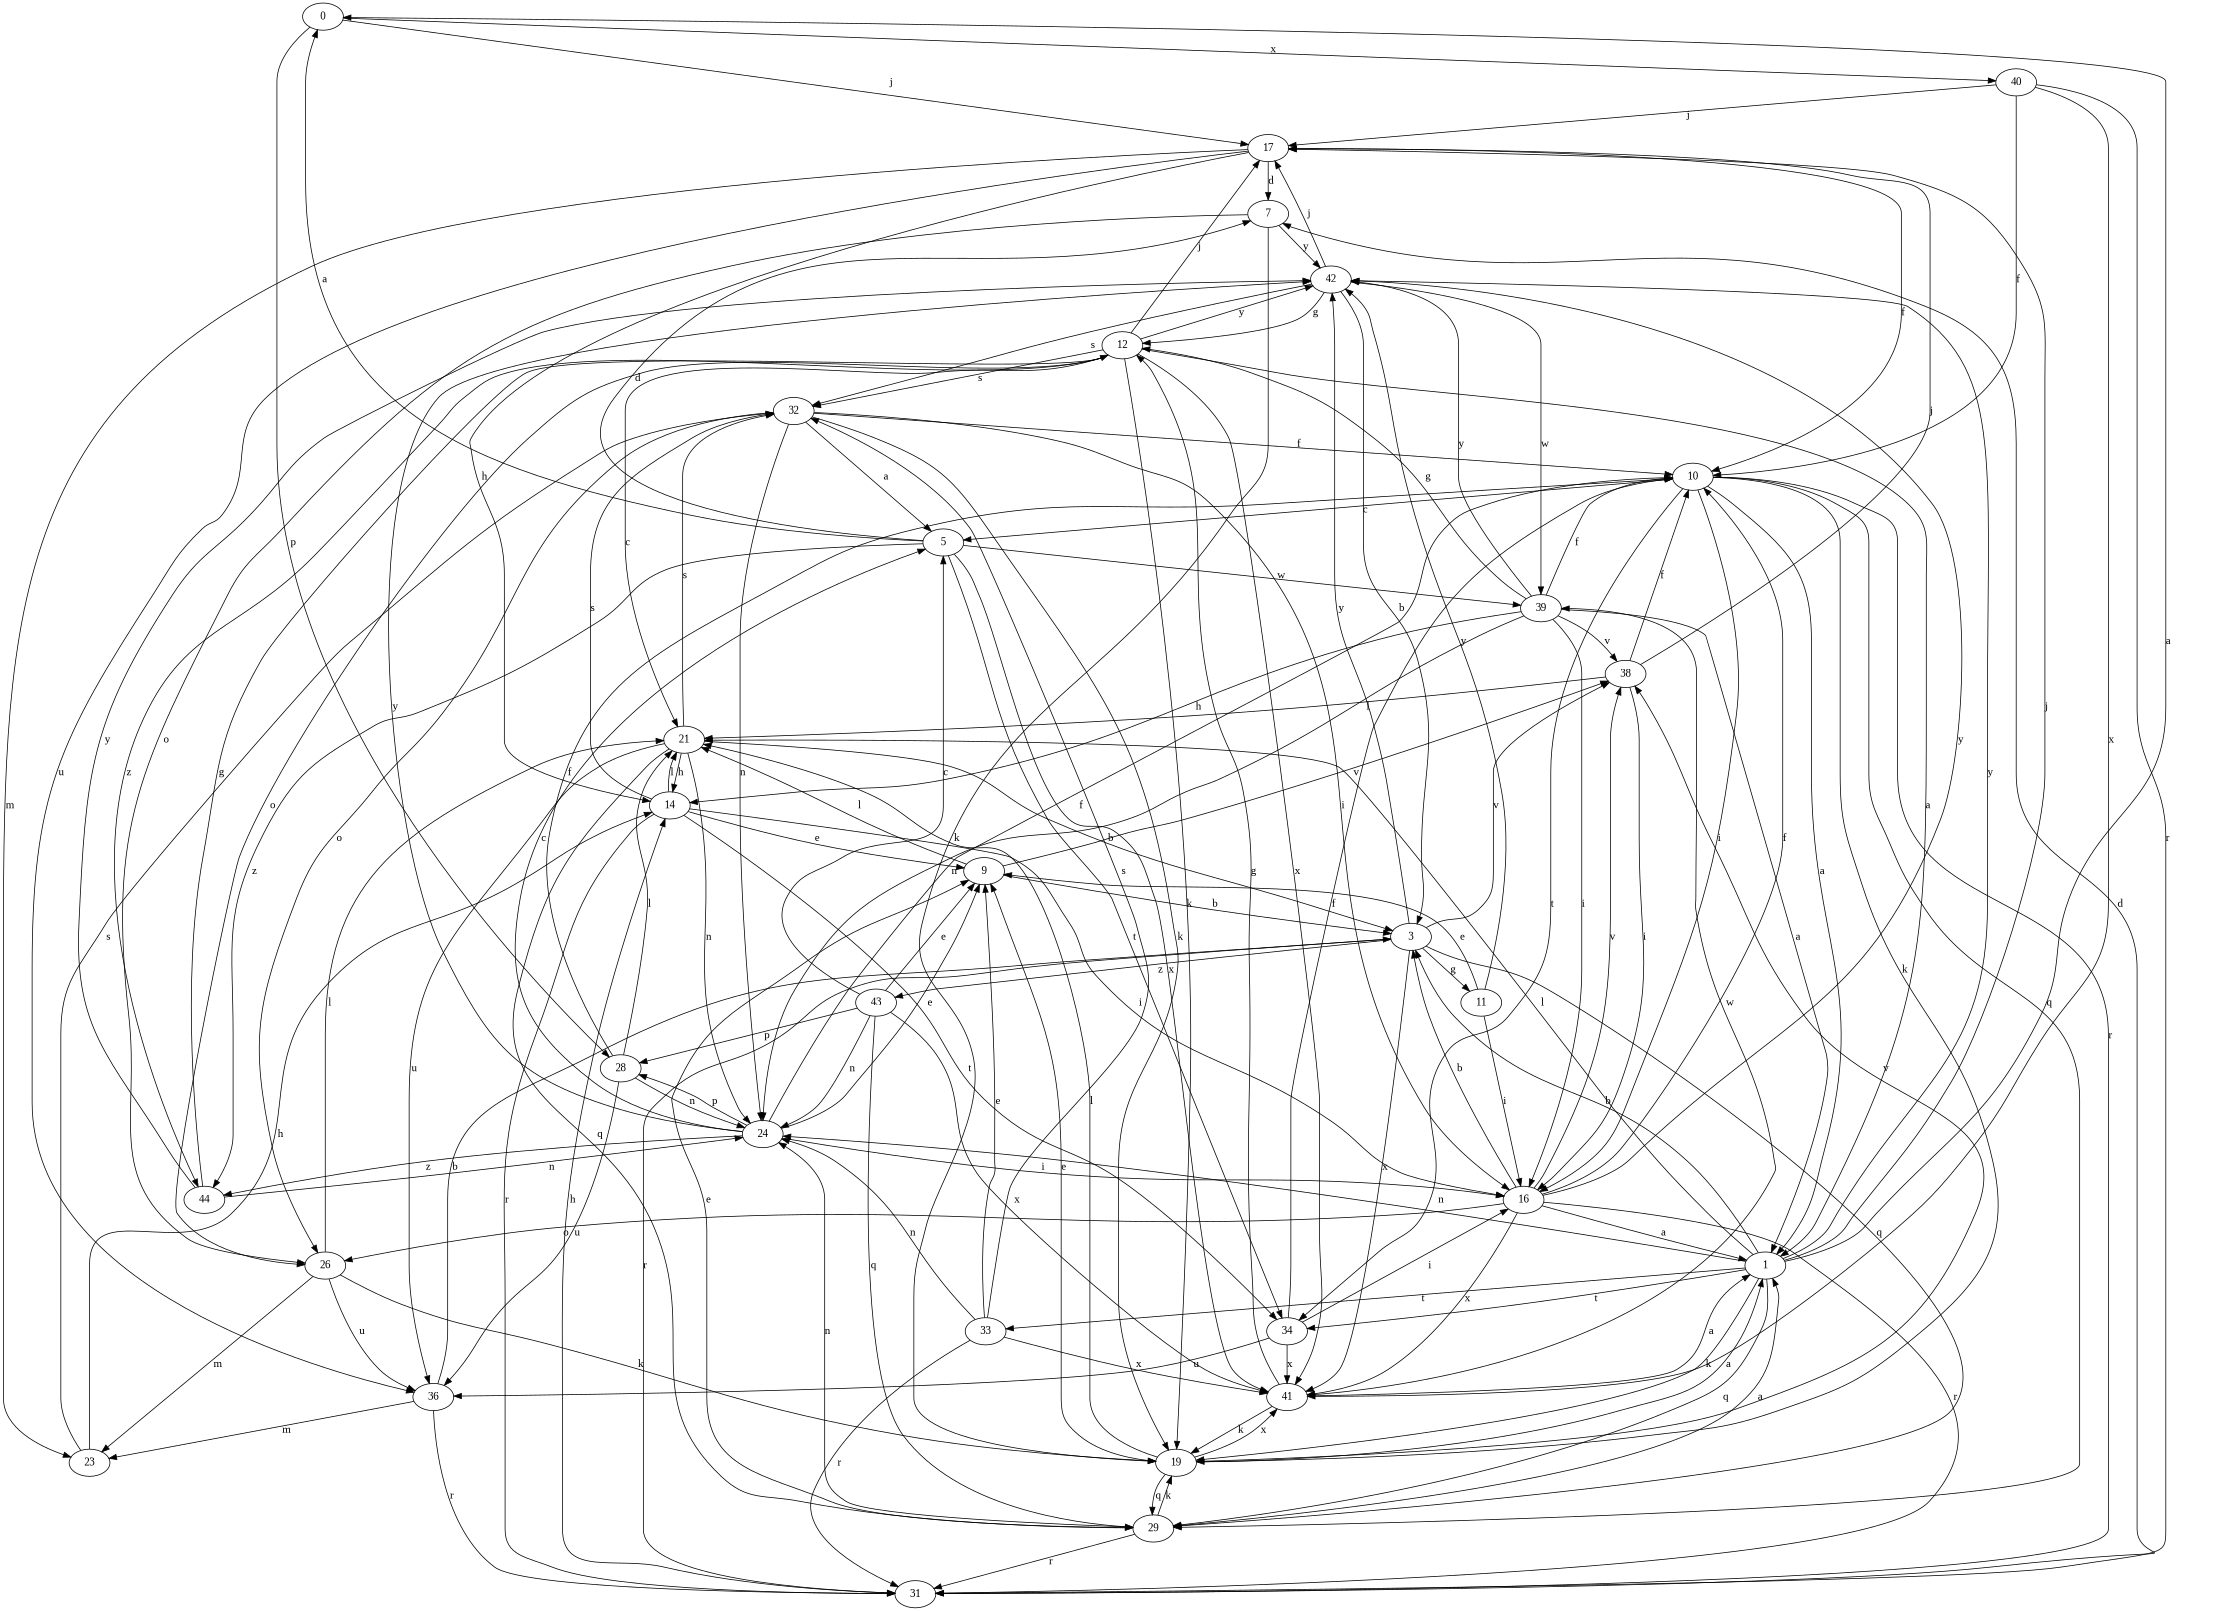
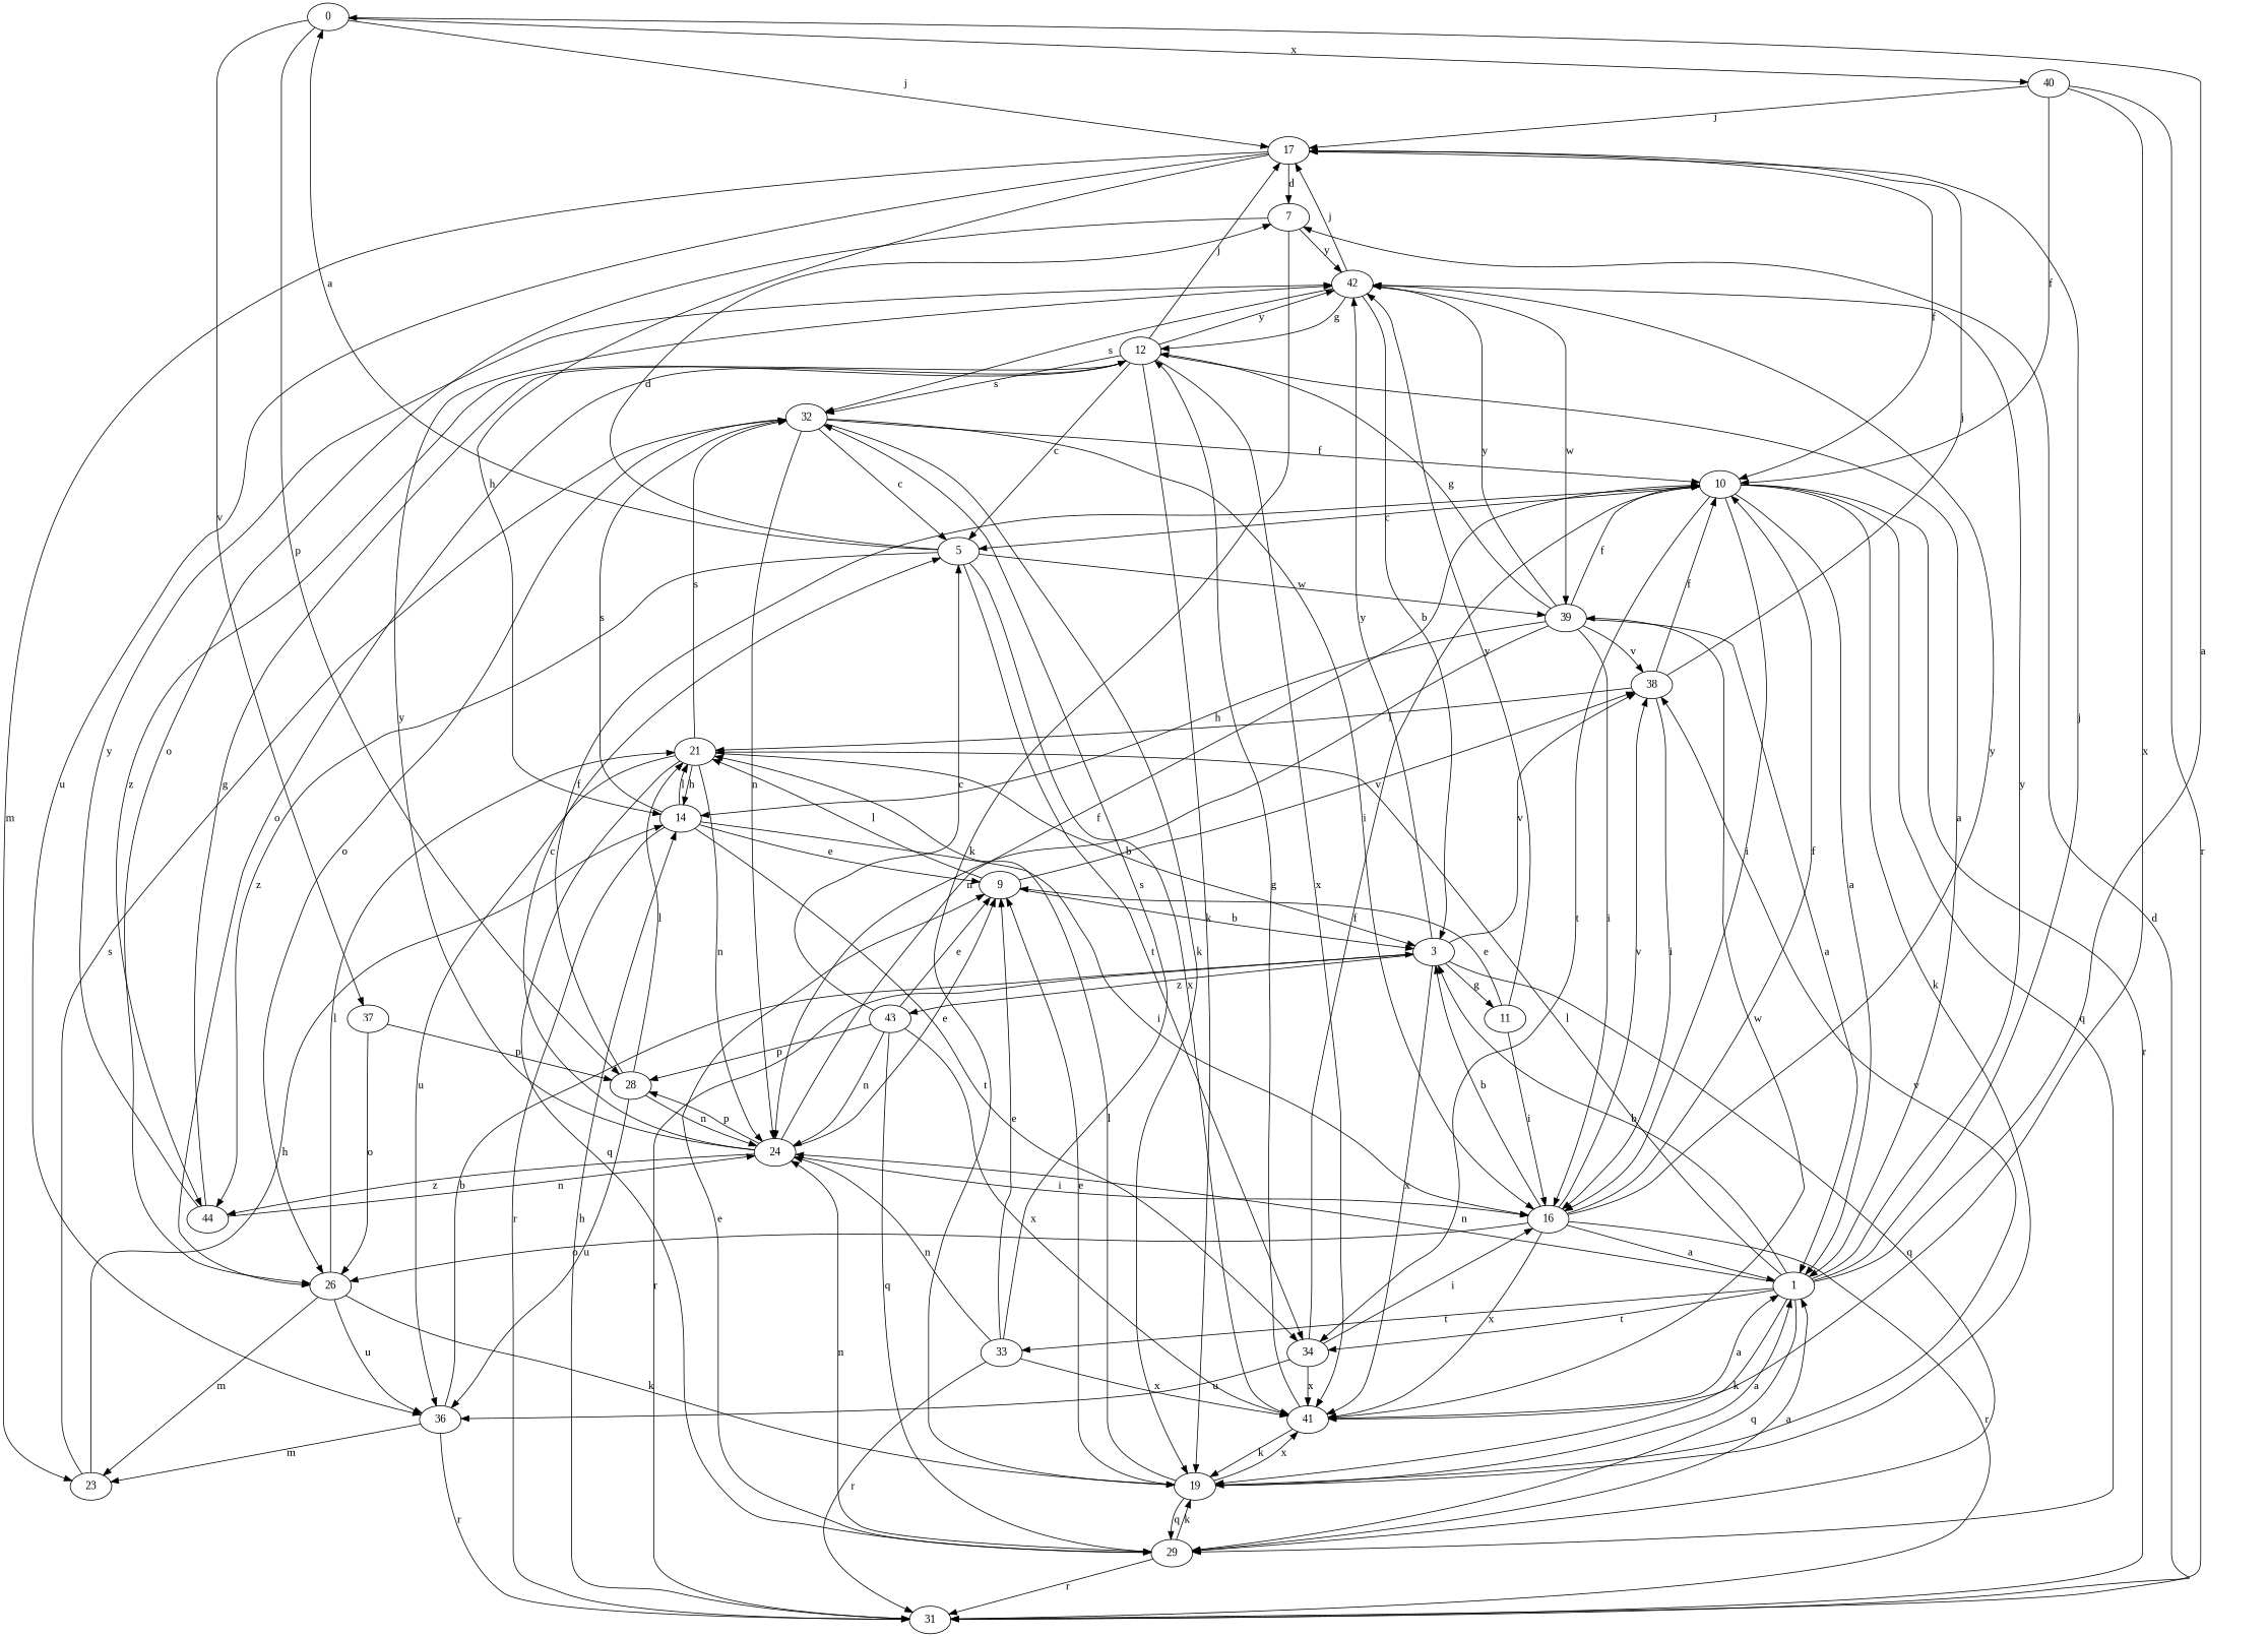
  strict digraph {
    fontname="Liberation Serif"
    node [fontname="Liberation Serif"]
    edge [fontname="Liberation Serif"]
    0
    17
    28
+   37
    40
    7
    10
    14
    23
    36
    24
    42
    5
    44
    9
    16
    21
    26
    31
    41
    1
    3
    19
    29
    33
    34
    11
    38
    43
    32
    39
    12
    0 -> 17 [label=j]
    0 -> 28 [label=p]
+   0 -> 37 [label=v]
    0 -> 40 [label=x]
    17 -> 7 [label=d]
    17 -> 10 [label=f]
    17 -> 14 [label=h]
    17 -> 23 [label=m]
    17 -> 36 [label=u]
    28 -> 10 [label=f]
    28 -> 36 [label=u]
    28 -> 24 [label=n]
    28 -> 21 [label=l]
+   37 -> 28 [label=p]
+   37 -> 26 [label=o]
    40 -> 17 [label=j]
    40 -> 10 [label=f]
    40 -> 31 [label=r]
    40 -> 41 [label=x]
    7 -> 42 [label=y]
    7 -> 26 [label=o]
    7 -> 19 [label=k]
    10 -> 5 [label=c]
    10 -> 16 [label=i]
    10 -> 31 [label=r]
    10 -> 1 [label=a]
    10 -> 19 [label=k]
    10 -> 29 [label=q]
    10 -> 34 [label=t]
    14 -> 9 [label=e]
    14 -> 16 [label=i]
    14 -> 21 [label=l]
    14 -> 31 [label=r]
    14 -> 34 [label=t]
    14 -> 32 [label=s]
    23 -> 14 [label=h]
    23 -> 32 [label=s]
    36 -> 23 [label=m]
    36 -> 31 [label=r]
    36 -> 3 [label=b]
    24 -> 28 [label=p]
    24 -> 10 [label=f]
    24 -> 42 [label=y]
    24 -> 5 [label=c]
    24 -> 44 [label=z]
    24 -> 9 [label=e]
    24 -> 16 [label=i]
    42 -> 17 [label=j]
    42 -> 3 [label=b]
    42 -> 32 [label=s]
    42 -> 39 [label=w]
    42 -> 12 [label=g]
    5 -> 0 [label=a]
    5 -> 7 [label=d]
    5 -> 44 [label=z]
    5 -> 41 [label=x]
    5 -> 34 [label=t]
    5 -> 39 [label=w]
    44 -> 24 [label=n]
    44 -> 42 [label=y]
    44 -> 12 [label=g]
    9 -> 21 [label=l]
    9 -> 3 [label=b]
    9 -> 38 [label=v]
    16 -> 10 [label=f]
    16 -> 42 [label=y]
    16 -> 26 [label=o]
    16 -> 31 [label=r]
    16 -> 41 [label=x]
    16 -> 1 [label=a]
    16 -> 3 [label=b]
    16 -> 38 [label=v]
    21 -> 14 [label=h]
    21 -> 36 [label=u]
    21 -> 24 [label=n]
    21 -> 3 [label=b]
    21 -> 29 [label=q]
    21 -> 32 [label=s]
    26 -> 23 [label=m]
    26 -> 36 [label=u]
    26 -> 21 [label=l]
    26 -> 19 [label=k]
    31 -> 7 [label=d]
    31 -> 14 [label=h]
    41 -> 1 [label=a]
    41 -> 19 [label=k]
    41 -> 39 [label=w]
    41 -> 12 [label=g]
    1 -> 0 [label=a]
    1 -> 17 [label=j]
    1 -> 24 [label=n]
    1 -> 42 [label=y]
    1 -> 21 [label=l]
    1 -> 3 [label=b]
    1 -> 19 [label=k]
    1 -> 29 [label=q]
    1 -> 33 [label=t]
    1 -> 34 [label=t]
    3 -> 42 [label=y]
    3 -> 31 [label=r]
    3 -> 41 [label=x]
    3 -> 29 [label=q]
    3 -> 11 [label=g]
    3 -> 38 [label=v]
    3 -> 43 [label=z]
    19 -> 9 [label=e]
    19 -> 21 [label=l]
    19 -> 41 [label=x]
    19 -> 1 [label=a]
    19 -> 29 [label=q]
    19 -> 38 [label=v]
    29 -> 24 [label=n]
    29 -> 9 [label=e]
    29 -> 31 [label=r]
    29 -> 1 [label=a]
    29 -> 19 [label=k]
    33 -> 24 [label=n]
    33 -> 9 [label=e]
    33 -> 31 [label=r]
    33 -> 41 [label=x]
    33 -> 32 [label=s]
    34 -> 10 [label=f]
    34 -> 36 [label=u]
    34 -> 16 [label=i]
    34 -> 41 [label=x]
    11 -> 42 [label=y]
    11 -> 9 [label=e]
    11 -> 16 [label=i]
    38 -> 17 [label=j]
    38 -> 10 [label=f]
    38 -> 16 [label=i]
    38 -> 21 [label=l]
    43 -> 28 [label=p]
    43 -> 24 [label=n]
    43 -> 5 [label=c]
    43 -> 9 [label=e]
    43 -> 41 [label=x]
    43 -> 29 [label=q]
    32 -> 10 [label=f]
    32 -> 24 [label=n]
-   32 -> 5 [label=a]
+   32 -> 5 [label=c]
    32 -> 16 [label=i]
    32 -> 26 [label=o]
    32 -> 19 [label=k]
    39 -> 10 [label=f]
    39 -> 14 [label=h]
    39 -> 24 [label=n]
    39 -> 42 [label=y]
    39 -> 16 [label=i]
    39 -> 1 [label=a]
    39 -> 38 [label=v]
    39 -> 12 [label=g]
    12 -> 17 [label=j]
    12 -> 42 [label=y]
-   12 -> 21 [label=c]
+   12 -> 5 [label=c]
    12 -> 44 [label=z]
    12 -> 26 [label=o]
    12 -> 41 [label=x]
    12 -> 1 [label=a]
    12 -> 19 [label=k]
    12 -> 32 [label=s]
  }
